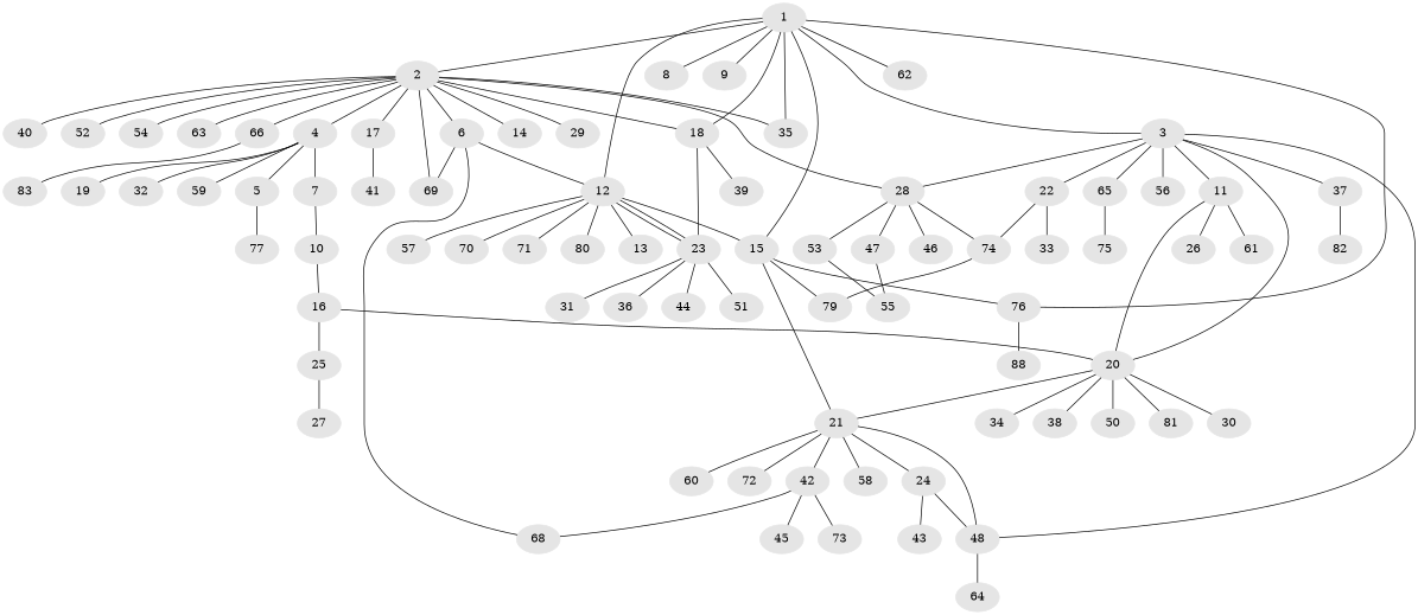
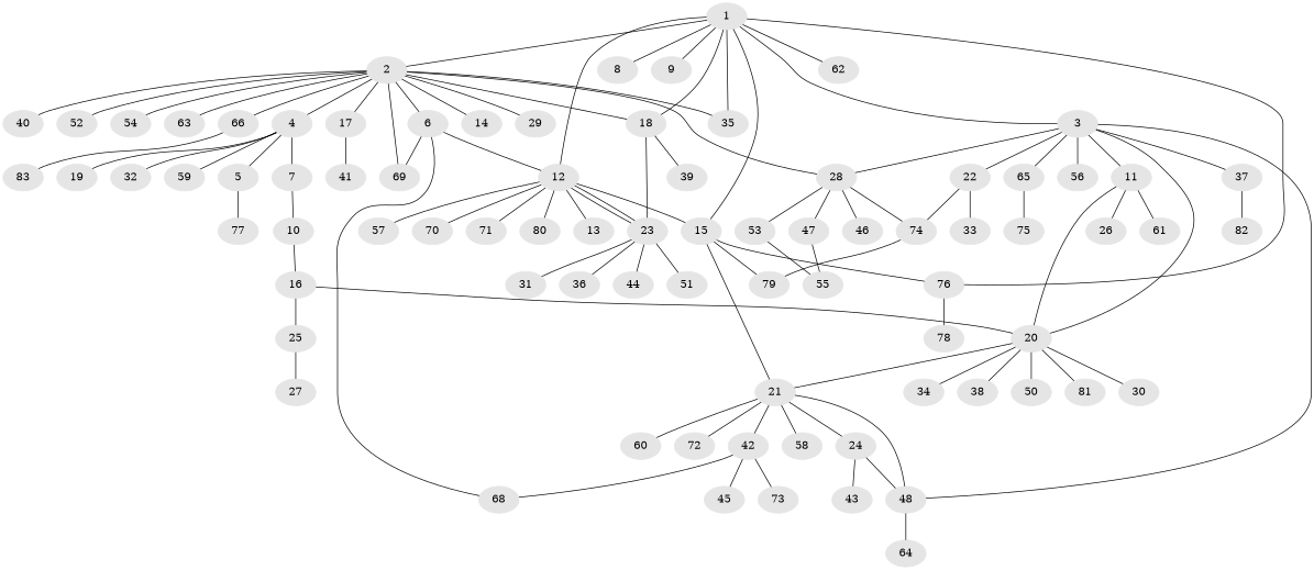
  graph {
    node [color=gray90 style=filled]
    1
    2
    3
    8
    9
    12
    15
    18
    35
    62
    76
    4
    6
    14
    17
    28
    29
    40
    52
    54
    63
    66
    69
    11
    20
    22
    37
    48
    56
    65
    13
    23
    57
    70
    71
    80
    21
    79
    39
-   78 [label=88]
+   78
    5
    7
    19
    32
    59
    68
    41
    74
    46
    47
    53
    83
    26
    61
    30
    34
    38
    50
    81
    33
    82
    64
    75
    77
    10
    16
    25
    31
    36
    44
    51
    24
    42
    58
    60
    72
    27
    43
    45
    73
    55
    1 -- 2
    1 -- 3
    1 -- 8
    1 -- 9
    1 -- 12
    1 -- 15
    1 -- 18
    1 -- 35
    1 -- 62
    1 -- 76
    2 -- 18
    2 -- 35
    2 -- 4
    2 -- 6
    2 -- 14
    2 -- 17
    2 -- 28
    2 -- 29
    2 -- 40
    2 -- 52
    2 -- 54
    2 -- 63
    2 -- 66
    2 -- 69
    3 -- 28
    3 -- 11
    3 -- 20
    3 -- 22
    3 -- 37
    3 -- 48
    3 -- 56
    3 -- 65
    12 -- 15
    12 -- 13
    12 -- 23
    12 -- 23
    12 -- 57
    12 -- 70
    12 -- 71
    12 -- 80
    15 -- 76
    15 -- 21
    15 -- 79
    18 -- 23
    18 -- 39
    76 -- 78
    4 -- 5
    4 -- 7
    4 -- 19
    4 -- 32
    4 -- 59
    6 -- 12
    6 -- 69
    6 -- 68
    17 -- 41
    28 -- 74
    28 -- 46
    28 -- 47
    28 -- 53
    66 -- 83
    11 -- 20
    11 -- 26
    11 -- 61
    20 -- 21
    20 -- 30
    20 -- 34
    20 -- 38
    20 -- 50
    20 -- 81
    22 -- 74
    22 -- 33
    37 -- 82
    48 -- 64
    65 -- 75
    23 -- 31
    23 -- 36
    23 -- 44
    23 -- 51
    21 -- 48
    21 -- 24
    21 -- 42
    21 -- 58
    21 -- 60
    21 -- 72
    5 -- 77
    7 -- 10
    74 -- 79
    47 -- 55
    53 -- 55
    10 -- 16
    16 -- 20
    16 -- 25
    25 -- 27
    24 -- 48
    24 -- 43
    42 -- 68
    42 -- 45
    42 -- 73
  }
